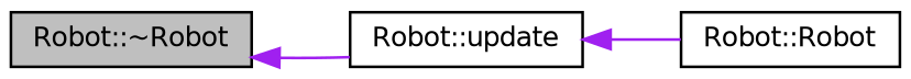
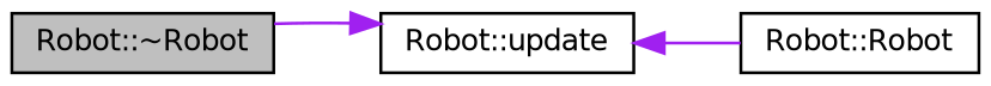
  digraph {
    rankdir=LR
    node [color=black fillcolor=white fontname=Helvetica fontsize=10 shape=record style=filled]
    edge [color=purple dir=back fontname=Helvetica fontsize=10 labelfontname=Helvetica labelfontsize=10 style=solid]
    n1 [fillcolor=grey75 fontcolor=black height=0.2 label="Robot::~Robot" width=0.4]
    n2 [height=0.2 label="Robot::update" width=0.4]
    n3 [height=0.2 label="Robot::Robot" width=0.4]
-   n1 -> n2
+   n2 -> n1
    n2 -> n3
  }
